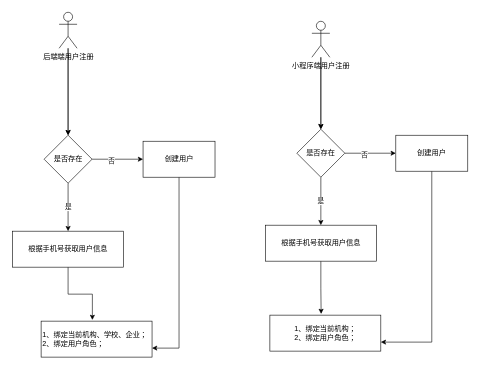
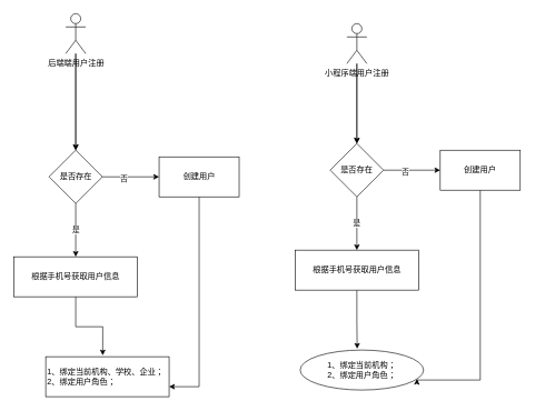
  <mxCell id="0" />
  <mxCell id="1" parent="0" />
  <mxCell id="2" style="edgeStyle=orthogonalEdgeStyle;rounded=0;orthogonalLoop=1;jettySize=auto;html=1;" edge="1" parent="1" source="4" target="8"><mxGeometry relative="1" as="geometry" /></mxCell>
  <mxCell id="3" value="" style="edgeStyle=orthogonalEdgeStyle;rounded=0;orthogonalLoop=1;jettySize=auto;html=1;" edge="1" parent="1" source="4" target="8"><mxGeometry relative="1" as="geometry" /></mxCell>
  <mxCell id="4" value="后端端用户注册" style="shape=umlActor;verticalLabelPosition=bottom;verticalAlign=top;html=1;outlineConnect=0;" vertex="1" parent="1"><mxGeometry x="97.5" y="20" width="30" height="60" as="geometry" /></mxCell>
  <mxCell id="5" value="是" style="edgeStyle=orthogonalEdgeStyle;rounded=0;orthogonalLoop=1;jettySize=auto;html=1;" edge="1" parent="1" source="8" target="12"><mxGeometry relative="1" as="geometry" /></mxCell>
  <mxCell id="6" style="edgeStyle=orthogonalEdgeStyle;rounded=0;orthogonalLoop=1;jettySize=auto;html=1;" edge="1" parent="1" source="8" target="10"><mxGeometry relative="1" as="geometry" /></mxCell>
  <mxCell id="7" value="否" style="edgeLabel;html=1;align=center;verticalAlign=middle;resizable=0;points=[];" vertex="1" connectable="0" parent="6"><mxGeometry x="-0.247" y="-2" relative="1" as="geometry"><mxPoint as="offset" /></mxGeometry></mxCell>
  <mxCell id="8" value="是否存在" style="rhombus;whiteSpace=wrap;html=1;" vertex="1" parent="1"><mxGeometry x="72.5" y="225" width="80" height="80" as="geometry" /></mxCell>
  <mxCell id="9" style="edgeStyle=orthogonalEdgeStyle;rounded=0;orthogonalLoop=1;jettySize=auto;html=1;entryX=1;entryY=0.75;entryDx=0;entryDy=0;" edge="1" parent="1" source="10" target="13"><mxGeometry relative="1" as="geometry"><Array as="points"><mxPoint x="297.5" y="580" /></Array></mxGeometry></mxCell>
  <mxCell id="10" value="创建用户" style="rounded=0;whiteSpace=wrap;html=1;" vertex="1" parent="1"><mxGeometry x="237.5" y="235" width="120" height="60" as="geometry" /></mxCell>
  <mxCell id="11" style="edgeStyle=orthogonalEdgeStyle;rounded=0;orthogonalLoop=1;jettySize=auto;html=1;entryX=0.462;entryY=-0.033;entryDx=0;entryDy=0;entryPerimeter=0;" edge="1" parent="1" source="12" target="13"><mxGeometry relative="1" as="geometry" /></mxCell>
  <mxCell id="12" value="根据手机号获取用户信息" style="rounded=0;whiteSpace=wrap;html=1;align=center;" vertex="1" parent="1"><mxGeometry x="20" y="385" width="185" height="60" as="geometry" /></mxCell>
  <mxCell id="13" value="1、绑定当前机构、学校、企业；&lt;br&gt;2、绑定用户角色；" style="rounded=0;whiteSpace=wrap;html=1;align=left;" vertex="1" parent="1"><mxGeometry x="67.5" y="535" width="185" height="60" as="geometry" /></mxCell>
  <mxCell id="14" style="edgeStyle=orthogonalEdgeStyle;rounded=0;orthogonalLoop=1;jettySize=auto;html=1;" edge="1" parent="1" source="16" target="20"><mxGeometry relative="1" as="geometry" /></mxCell>
  <mxCell id="15" value="" style="edgeStyle=orthogonalEdgeStyle;rounded=0;orthogonalLoop=1;jettySize=auto;html=1;" edge="1" parent="1" source="16" target="20"><mxGeometry relative="1" as="geometry" /></mxCell>
  <mxCell id="16" value="小程序端用户注册" style="shape=umlActor;verticalLabelPosition=bottom;verticalAlign=top;html=1;outlineConnect=0;" vertex="1" parent="1"><mxGeometry x="519" y="35" width="30" height="60" as="geometry" /></mxCell>
  <mxCell id="17" value="是" style="edgeStyle=orthogonalEdgeStyle;rounded=0;orthogonalLoop=1;jettySize=auto;html=1;" edge="1" parent="1" source="20" target="24"><mxGeometry relative="1" as="geometry" /></mxCell>
  <mxCell id="18" style="edgeStyle=orthogonalEdgeStyle;rounded=0;orthogonalLoop=1;jettySize=auto;html=1;" edge="1" parent="1" source="20" target="22"><mxGeometry relative="1" as="geometry" /></mxCell>
  <mxCell id="19" value="否" style="edgeLabel;html=1;align=center;verticalAlign=middle;resizable=0;points=[];" vertex="1" connectable="0" parent="18"><mxGeometry x="-0.247" y="-2" relative="1" as="geometry"><mxPoint as="offset" /></mxGeometry></mxCell>
  <mxCell id="20" value="是否存在" style="rhombus;whiteSpace=wrap;html=1;" vertex="1" parent="1"><mxGeometry x="494" y="215" width="80" height="80" as="geometry" /></mxCell>
  <mxCell id="21" style="edgeStyle=orthogonalEdgeStyle;rounded=0;orthogonalLoop=1;jettySize=auto;html=1;entryX=1;entryY=0.75;entryDx=0;entryDy=0;" edge="1" parent="1" source="22" target="25"><mxGeometry relative="1" as="geometry"><Array as="points"><mxPoint x="719" y="570" /></Array></mxGeometry></mxCell>
  <mxCell id="22" value="创建用户" style="rounded=0;whiteSpace=wrap;html=1;" vertex="1" parent="1"><mxGeometry x="659" y="225" width="120" height="60" as="geometry" /></mxCell>
  <mxCell id="23" style="edgeStyle=orthogonalEdgeStyle;rounded=0;orthogonalLoop=1;jettySize=auto;html=1;entryX=0.462;entryY=-0.033;entryDx=0;entryDy=0;entryPerimeter=0;" edge="1" parent="1" source="24" target="25"><mxGeometry relative="1" as="geometry" /></mxCell>
  <mxCell id="24" value="根据手机号获取用户信息" style="rounded=0;whiteSpace=wrap;html=1;align=center;" vertex="1" parent="1"><mxGeometry x="441.5" y="375" width="185" height="60" as="geometry" /></mxCell>
- <mxCell id="25" value="1、绑定当前机构；&lt;br&gt;2、绑定用户角色；" style="rounded=0;whiteSpace=wrap;html=1;align=center;" vertex="1" parent="1"><mxGeometry x="449" y="525" width="185" height="60" as="geometry" /></mxCell>
+ <mxCell id="25" value="1、绑定当前机构；&lt;br&gt;2、绑定用户角色；" style="ellipse;whiteSpace=wrap;html=1;align=center;" vertex="1" parent="1"><mxGeometry x="449" y="525" width="185" height="60" as="geometry" /></mxCell>
